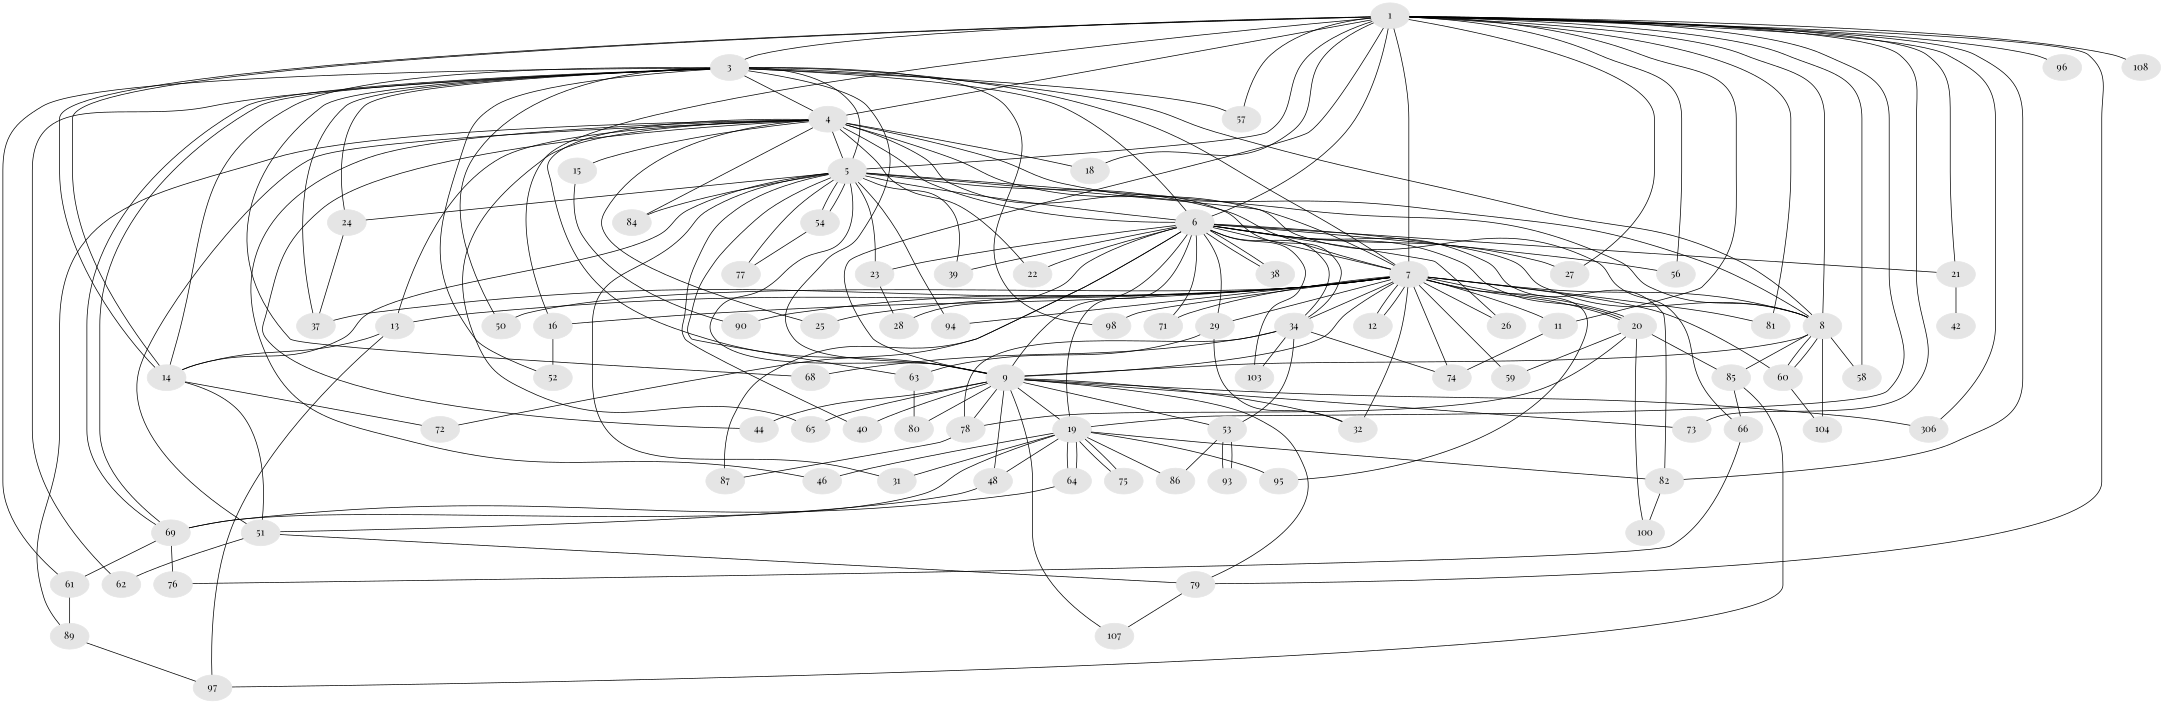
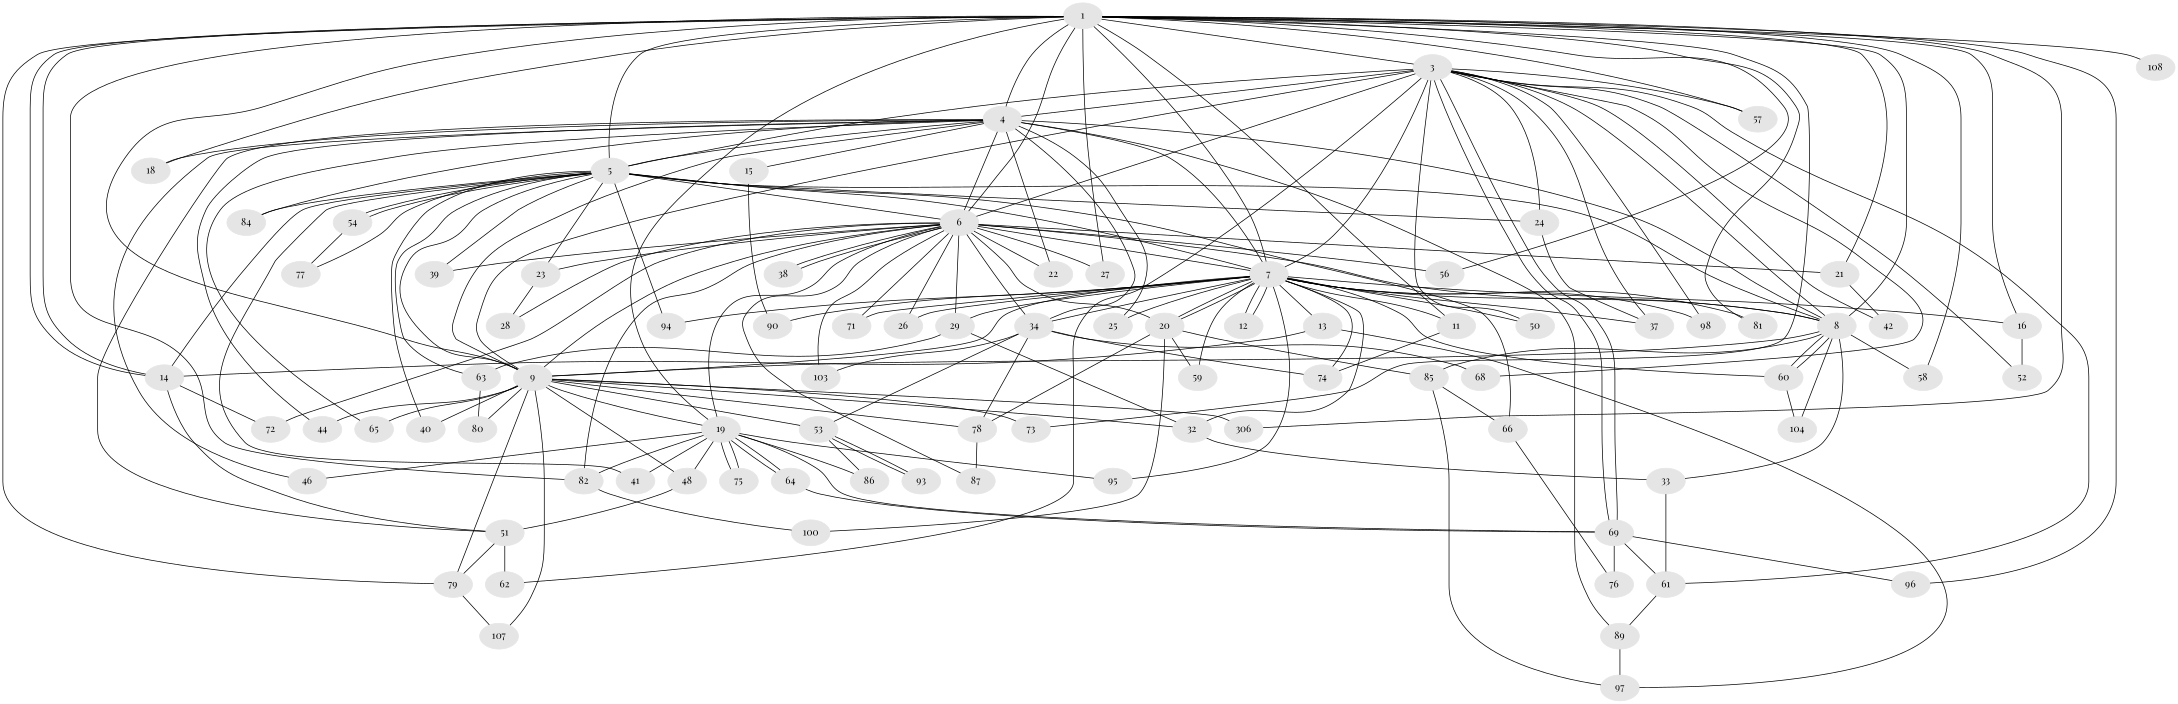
  graph {
    fontname="Playfair Display"
    node [color=gray90 fontname="Playfair Display" style=filled]
    edge [fontname="Playfair Display"]
    1 [super="+2"]
    3 [super="+47"]
    4 [super="+10"]
    5 [super="+41"]
    6 [super="+17"]
    7 [super="+109"]
    8 [super="+43"]
    9 [super="+35"]
    11 [super="+99"]
    14 [super="+55"]
    16
    18
    19 [super="+30"]
    21
    27
    56
    57
    58
    73
    79 [super="+88"]
    81
    82 [super="+92"]
    96
    n24 [label=306]
    108
    24 [super="+49"]
    37
    42
    50
    52 [super="+101"]
    61
    62
    68
    69 [super="+91"]
    98
    13 [super="+83"]
    15
    22
    25
    34 [super="+36"]
    44
    46
    51
    65
    84
    89
    23
-   31
+   31 [label=41]
    39
    40
    54
    63
    66
    77
    94
    20 [super="+45"]
    26
    28
    29
    38
    71
    72
    87
    103
    12
    32 [super="+102"]
    59
    60
    74
    90
    95
+   33
    85
    104
    48 [super="+67"]
    53
    78 [super="+110"]
    80
    107
    64 [super="+70"]
    75
    86
    100
    76
    97 [super="+105"]
    93
    1 -- 3 [weight=2]
    1 -- 4 [weight=4]
    1 -- 5 [weight=2]
    1 -- 6 [weight=2]
    1 -- 7 [weight=2]
    1 -- 8 [weight=2]
    1 -- 9 [weight=2]
    1 -- 11
    1 -- 14
    1 -- 14
    1 -- 16
    1 -- 18
    1 -- 19
    1 -- 21
    1 -- 27
    1 -- 56
    1 -- 57
    1 -- 58
    1 -- 73
    1 -- 79
    1 -- 81
    1 -- 82
    1 -- 96
    1 -- n24
    1 -- 108
    3 -- 4 [weight=2]
    3 -- 5
    3 -- 6 [weight=2]
    3 -- 7
    3 -- 8
    3 -- 9 [weight=2]
    3 -- 57
    3 -- 24
    3 -- 37
-   3 -- 14
+   3 -- 42
    3 -- 50
    3 -- 52
    3 -- 61
    3 -- 62
    3 -- 68
    3 -- 69
    3 -- 69
    3 -- 98
    4 -- 5 [weight=2]
    4 -- 6 [weight=2]
    4 -- 7 [weight=2]
    4 -- 8 [weight=2]
    4 -- 9 [weight=2]
    4 -- 18
-   4 -- 13
    4 -- 15
    4 -- 22
    4 -- 25
    4 -- 34
    4 -- 44
    4 -- 46
    4 -- 51
    4 -- 65
    4 -- 84
    4 -- 89
    5 -- 6 [weight=2]
    5 -- 7
    5 -- 8 [weight=2]
    5 -- 9
    5 -- 14
    5 -- 24
    5 -- 84
    5 -- 23
    5 -- 31
    5 -- 39
    5 -- 40
    5 -- 54
    5 -- 54
    5 -- 63
    5 -- 66
    5 -- 77
    5 -- 94
    6 -- 7
    6 -- 8 [weight=2]
    6 -- 9
    6 -- 19
    6 -- 21
    6 -- 27
    6 -- 56
    6 -- 82
    6 -- 22
    6 -- 34
    6 -- 23
    6 -- 39
    6 -- 20
    6 -- 26
    6 -- 28
    6 -- 29
    6 -- 38
    6 -- 38
    6 -- 71
    6 -- 72
    6 -- 87
    6 -- 103
    7 -- 8
    7 -- 9
    7 -- 11
    7 -- 16
    7 -- 81
    7 -- 37
    7 -- 50
    7 -- 98
    7 -- 13
    7 -- 25
    7 -- 34
    7 -- 94
    7 -- 20
    7 -- 20
    7 -- 26
    7 -- 29
    7 -- 71
    7 -- 12
    7 -- 12
    7 -- 32
    7 -- 59
    7 -- 60
    7 -- 74
    7 -- 90
    7 -- 95
    8 -- 9
    8 -- 58
    8 -- 60
    8 -- 60
+   8 -- 33
    8 -- 85
    8 -- 104
    9 -- 19
    9 -- 73
    9 -- 79
    9 -- n24
    9 -- 44
    9 -- 65
    9 -- 40
    9 -- 32
    9 -- 48
    9 -- 53
    9 -- 78
    9 -- 80
    9 -- 107
    11 -- 74
    14 -- 51
    14 -- 72
    16 -- 52 [weight=2]
    19 -- 82
    19 -- 69
    19 -- 46
    19 -- 31
    19 -- 95
    19 -- 48
    19 -- 64
    19 -- 64
    19 -- 75
    19 -- 75
    19 -- 86
    21 -- 42
    79 -- 107
    82 -- 100
    24 -- 37
    61 -- 89
+   69 -- 96
    69 -- 61
    69 -- 76
    13 -- 14
    13 -- 97
    15 -- 90
    34 -- 68
    34 -- 103
    34 -- 74
    34 -- 53
    34 -- 78
    51 -- 79
    51 -- 62
    89 -- 97
    23 -- 28
    54 -- 77
    63 -- 80
    66 -- 76
    20 -- 59
    20 -- 85
    20 -- 78
    20 -- 100
    29 -- 63
    29 -- 32
+   32 -- 33
    60 -- 104
+   33 -- 61
    85 -- 66
    85 -- 97
    48 -- 51
    53 -- 86
    53 -- 93
    53 -- 93
    78 -- 87
    64 -- 69
  }
